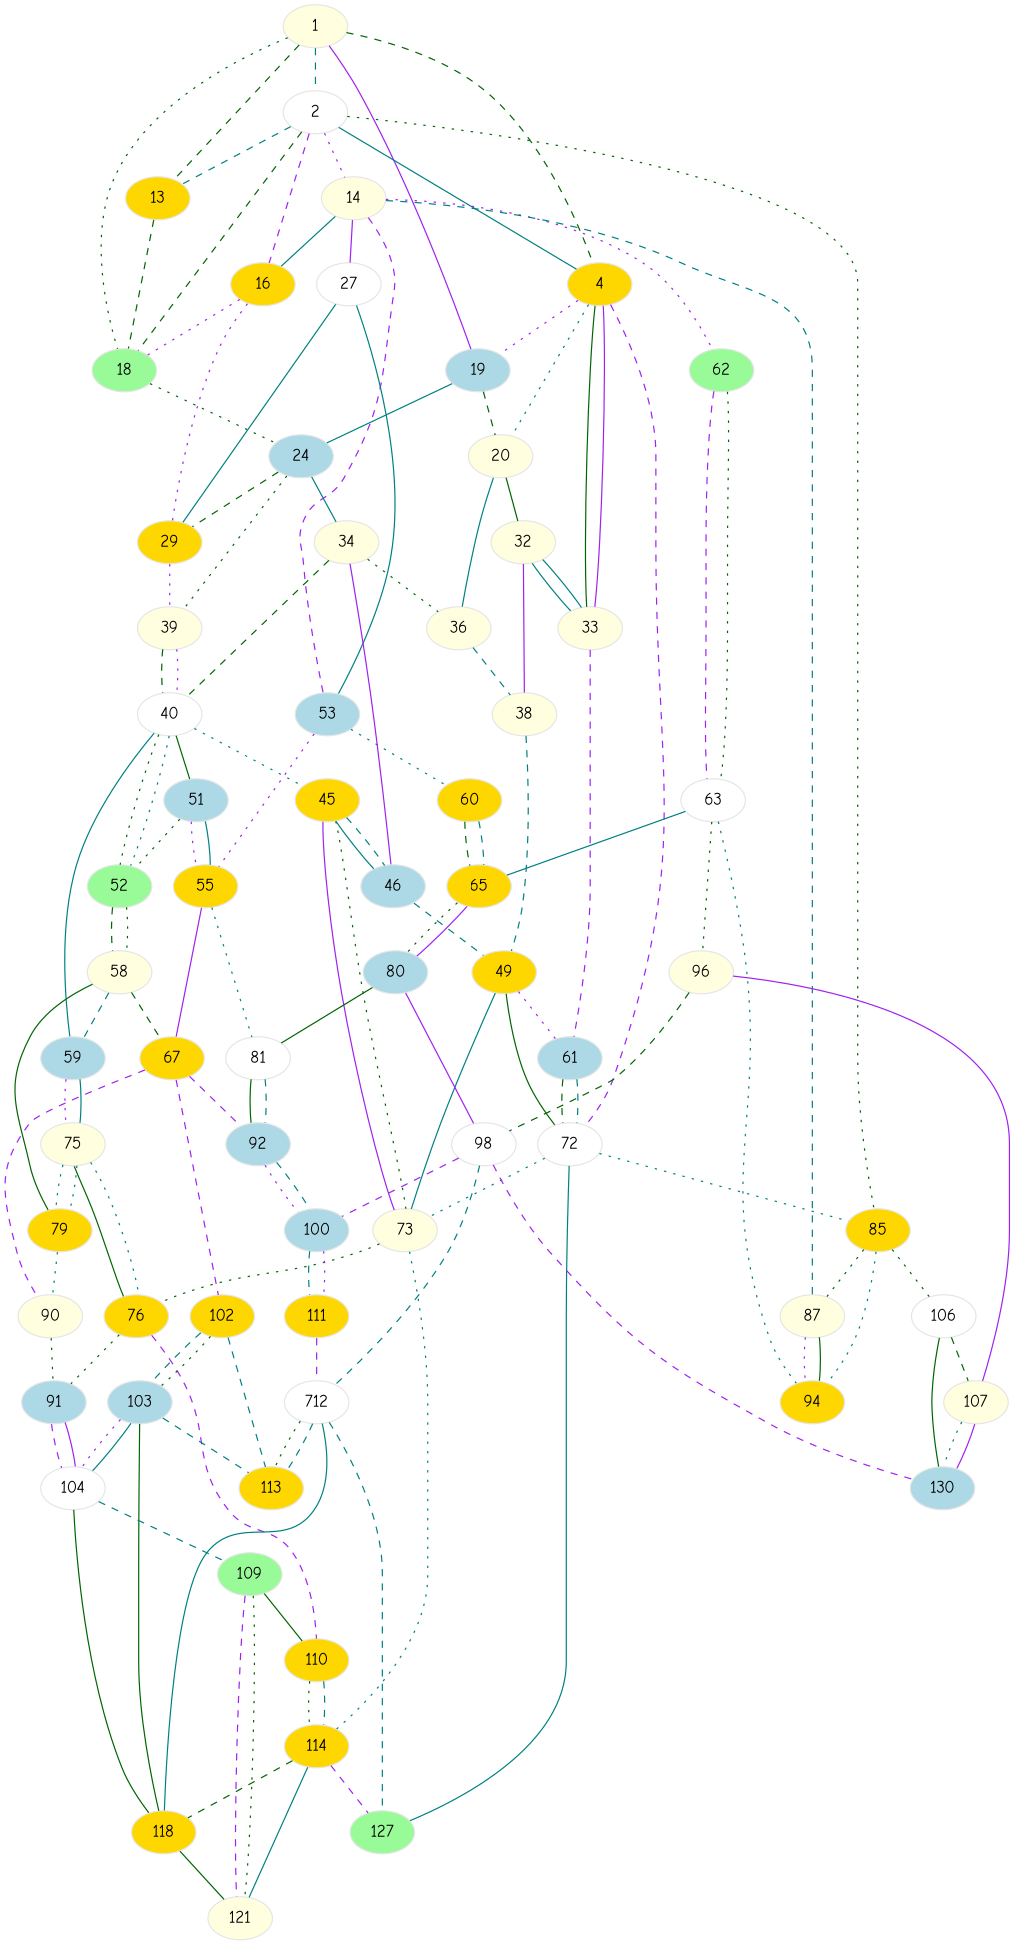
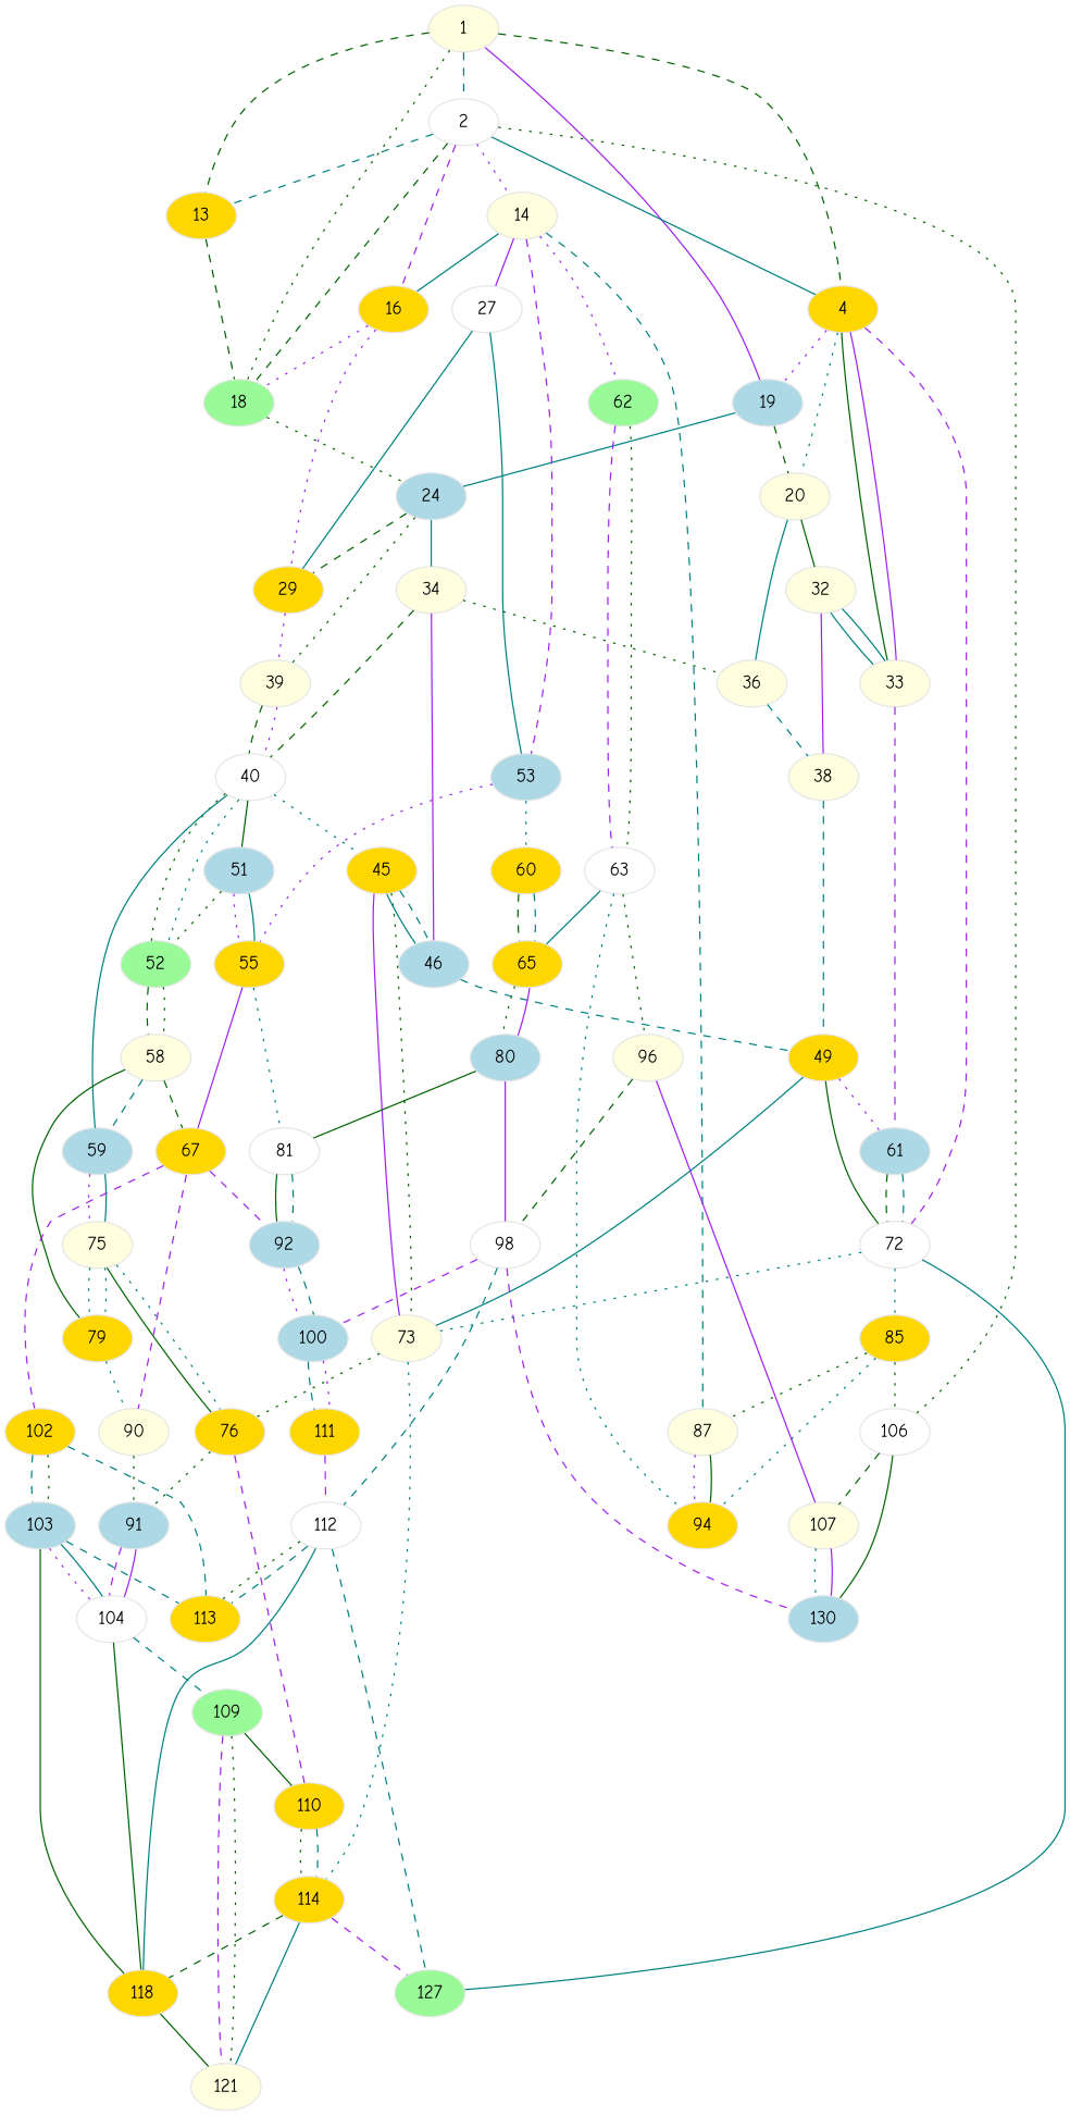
  graph {
    fontname="Comic Neue"
    node [color=gray90 fillcolor=gold fontname="Comic Neue" style=filled]
    edge [color=teal fontname="Comic Neue" style=dashed]
    1 [fillcolor=lightyellow super="+7"]
    2 [fillcolor=white super="+3+11"]
    4 [super="+5"]
    13
    18 [fillcolor=palegreen super="+21"]
    19 [fillcolor=lightblue super="+23"]
    14 [fillcolor=lightyellow super="+15+47"]
    16 [super="+17"]
    85 [super="+86"]
    20 [fillcolor=lightyellow super="+31"]
    33 [fillcolor=lightyellow]
    72 [fillcolor=white super="+82"]
    24 [fillcolor=lightblue super="+25"]
    27 [fillcolor=white super="+28"]
    53 [fillcolor=lightblue super="+57+54"]
    62 [fillcolor=palegreen]
    87 [fillcolor=lightyellow]
    29 [super="+30"]
    94
    106 [fillcolor=white super="+126"]
    32 [fillcolor=lightyellow]
    36 [fillcolor=lightyellow super="+37"]
    61 [fillcolor=lightblue]
    73 [fillcolor=lightyellow super="+78"]
    127 [fillcolor=palegreen]
    55 [super="+66"]
    60
    63 [fillcolor=white super="+95+64"]
    39 [fillcolor=lightyellow super="+42"]
    34 [fillcolor=lightyellow super="+35"]
    38 [fillcolor=lightyellow]
    40 [fillcolor=white super="+41"]
    46 [fillcolor=lightblue]
    49 [super="+50+71"]
    51 [fillcolor=lightblue]
    45
    52 [fillcolor=palegreen]
    59 [fillcolor=lightblue]
    58 [fillcolor=lightyellow super="+69"]
    75 [fillcolor=lightyellow]
    76 [super="+77"]
    114 [super="+115"]
    67 [super="+68+89"]
    81 [fillcolor=white]
    79 [super="+88"]
    65
    90 [fillcolor=lightyellow]
    92 [fillcolor=lightblue]
    102
    80 [fillcolor=lightblue]
    96 [fillcolor=lightyellow super="+97"]
    98 [fillcolor=white super="+99+128"]
    107 [fillcolor=lightyellow]
    91 [fillcolor=lightblue]
    100 [fillcolor=lightblue]
    103 [fillcolor=lightblue super="+117"]
    113 [super="+119"]
    110
    118 [super="+120"]
    121 [fillcolor=lightyellow]
    104 [fillcolor=white super="+108"]
-   112 [fillcolor=white super="+122" label=712]
+   112 [fillcolor=white super="+122"]
    130 [fillcolor=lightblue]
    109 [fillcolor=palegreen]
    111
    1 -- 2
    1 -- 4 [color=darkgreen]
    1 -- 13 [color=darkgreen]
    1 -- 18 [color=darkgreen style=dotted]
    1 -- 19 [color=purple style=solid]
    2 -- 4 [style=solid]
    2 -- 13
    2 -- 18 [color=darkgreen]
    2 -- 14 [color=purple style=dotted]
    2 -- 16 [color=purple]
-   2 -- 85 [color=darkgreen style=dotted]
+   2 -- 106 [color=darkgreen style=dotted]
    4 -- 19 [color=purple style=dotted]
    4 -- 20 [style=dotted]
    4 -- 33 [color=darkgreen style=solid]
    4 -- 33 [color=purple style=solid]
    4 -- 72 [color=purple]
    13 -- 18 [color=darkgreen]
    18 -- 24 [color=darkgreen style=dotted]
    19 -- 20 [color=darkgreen]
    19 -- 24 [style=solid]
    14 -- 16 [style=solid]
    14 -- 27 [color=purple style=solid weight=2]
    14 -- 53 [color=purple]
    14 -- 62 [color=purple style=dotted weight=2]
    14 -- 87
    16 -- 18 [color=purple style=dotted]
    16 -- 29 [color=purple style=dotted]
    85 -- 87 [color=darkgreen style=dotted]
    85 -- 94 [style=dotted]
    85 -- 106 [color=darkgreen style=dotted weight=2]
    20 -- 32 [color=darkgreen style=solid]
    20 -- 36 [style=solid]
    33 -- 61 [color=purple]
    72 -- 85 [style=dotted]
    72 -- 73 [style=dotted]
    72 -- 127 [style=solid]
    24 -- 29 [color=darkgreen]
    24 -- 39 [color=darkgreen style=dotted]
    24 -- 34 [style=solid]
    27 -- 53 [style=solid]
    27 -- 29 [style=solid]
    53 -- 55 [color=purple style=dotted]
    53 -- 60 [style=dotted weight=2]
    62 -- 63 [color=purple]
    62 -- 63 [color=darkgreen style=dotted]
    87 -- 94 [color=purple style=dotted]
    87 -- 94 [color=darkgreen style=solid]
    29 -- 39 [color=purple style=dotted]
    106 -- 107 [color=darkgreen]
    106 -- 130 [color=darkgreen style=solid]
    32 -- 33 [style=solid]
    32 -- 33 [style=solid]
    32 -- 38 [color=purple style=solid]
    36 -- 38
    61 -- 72 [color=darkgreen]
    61 -- 72
    73 -- 76 [color=darkgreen style=dotted]
    73 -- 114 [style=dotted]
    55 -- 67 [color=purple style=solid]
    55 -- 81 [style=dotted]
    60 -- 65 [color=darkgreen]
    60 -- 65
    63 -- 94 [style=dotted]
    63 -- 65 [style=solid]
    63 -- 96 [color=darkgreen style=dotted weight=2]
    39 -- 40 [color=darkgreen]
    39 -- 40 [color=purple style=dotted]
    34 -- 36 [color=darkgreen style=dotted weight=2]
    34 -- 40 [color=darkgreen]
    34 -- 46 [color=purple style=solid]
    38 -- 49
    40 -- 51 [color=darkgreen style=solid]
    40 -- 45 [style=dotted]
    40 -- 52 [color=darkgreen style=dotted]
    40 -- 52 [style=dotted]
    40 -- 59 [style=solid]
    46 -- 49
    49 -- 72 [color=darkgreen style=solid weight=2]
    49 -- 61 [color=purple style=dotted]
    49 -- 73 [style=solid]
    51 -- 55 [color=purple style=dotted]
    51 -- 55 [style=solid]
    51 -- 52 [color=darkgreen style=dotted]
    45 -- 73 [color=purple style=solid]
    45 -- 73 [color=darkgreen style=dotted]
    45 -- 46 [style=solid]
    45 -- 46
    52 -- 58 [color=darkgreen]
    52 -- 58 [color=darkgreen style=dotted]
    59 -- 75 [color=purple style=dotted]
    59 -- 75 [style=solid]
    58 -- 59
    58 -- 67 [color=darkgreen]
    58 -- 79 [color=darkgreen style=solid]
    75 -- 76 [color=darkgreen style=solid]
    75 -- 76 [style=dotted]
    75 -- 79 [style=dotted]
    75 -- 79 [style=dotted]
    76 -- 91 [color=darkgreen style=dotted]
    76 -- 110 [color=purple]
    114 -- 127 [color=purple]
    114 -- 118 [color=darkgreen]
    114 -- 121 [style=solid]
    67 -- 90 [color=purple]
    67 -- 92 [color=purple]
    67 -- 102 [color=purple]
    81 -- 92 [color=darkgreen style=solid]
    81 -- 92
    79 -- 90 [style=dotted]
    65 -- 80 [color=darkgreen style=dotted]
    65 -- 80 [color=purple style=solid]
    90 -- 91 [color=darkgreen style=dotted]
    92 -- 100 [color=purple style=dotted]
    92 -- 100
    102 -- 103
    102 -- 103 [color=darkgreen style=dotted]
    102 -- 113
    80 -- 81 [color=darkgreen style=solid]
    80 -- 98 [color=purple style=solid]
    96 -- 98 [color=darkgreen]
    96 -- 107 [color=purple style=solid]
    98 -- 100 [color=purple]
    98 -- 112
    98 -- 130 [color=purple]
    107 -- 130 [style=dotted]
    107 -- 130 [color=purple style=solid]
    91 -- 104 [color=purple]
    91 -- 104 [color=purple style=solid]
    100 -- 111
    100 -- 111 [color=purple style=dotted]
    103 -- 113
    103 -- 118 [color=darkgreen style=solid]
    103 -- 104 [color=purple style=dotted]
    103 -- 104 [style=solid]
    110 -- 114 [color=darkgreen style=dotted]
    110 -- 114
    118 -- 121 [color=darkgreen style=solid]
    104 -- 118 [color=darkgreen style=solid]
    104 -- 109
    112 -- 127
    112 -- 113 [color=darkgreen style=dotted weight=2]
    112 -- 113
    112 -- 118 [style=solid]
    109 -- 110 [color=darkgreen style=solid]
    109 -- 121 [color=purple]
    109 -- 121 [color=darkgreen style=dotted]
    111 -- 112 [color=purple weight=2]
  }
